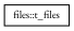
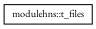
  digraph {
    rankdir=LR
    fontname="EB Garamond"
-   n1 [color=black fillcolor=white fontname="EB Garamond" fontsize=10 height=0.2 label="files::t_files" shape=record style=filled width=0.4]
+   n1 [color=black fillcolor=white fontname="EB Garamond" fontsize=10 height=0.2 label="modulehns::t_files" shape=record style=filled width=0.4]
  }
